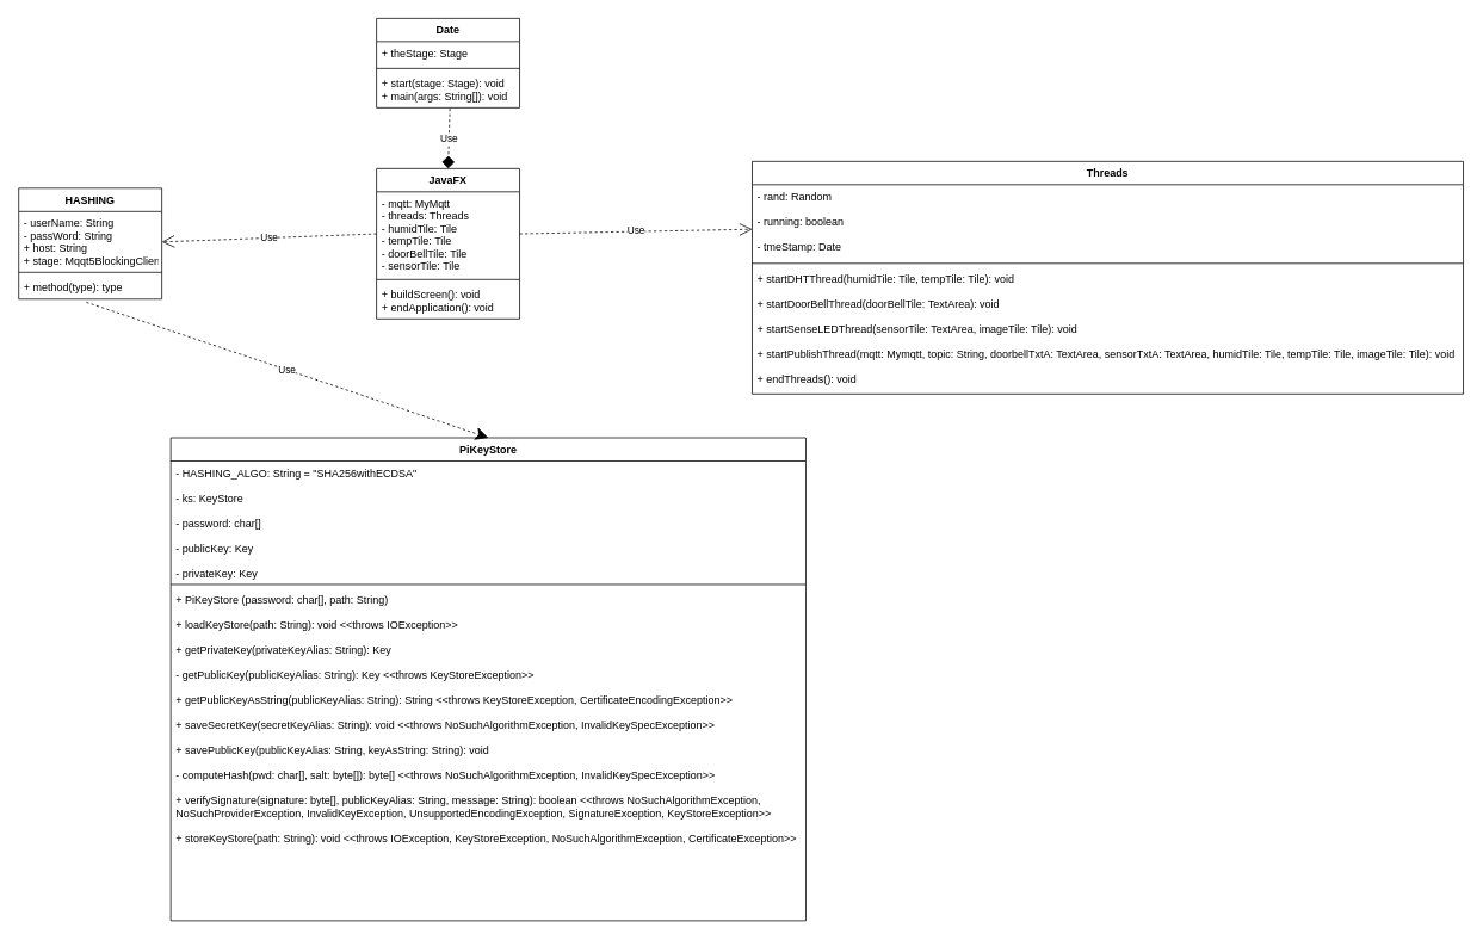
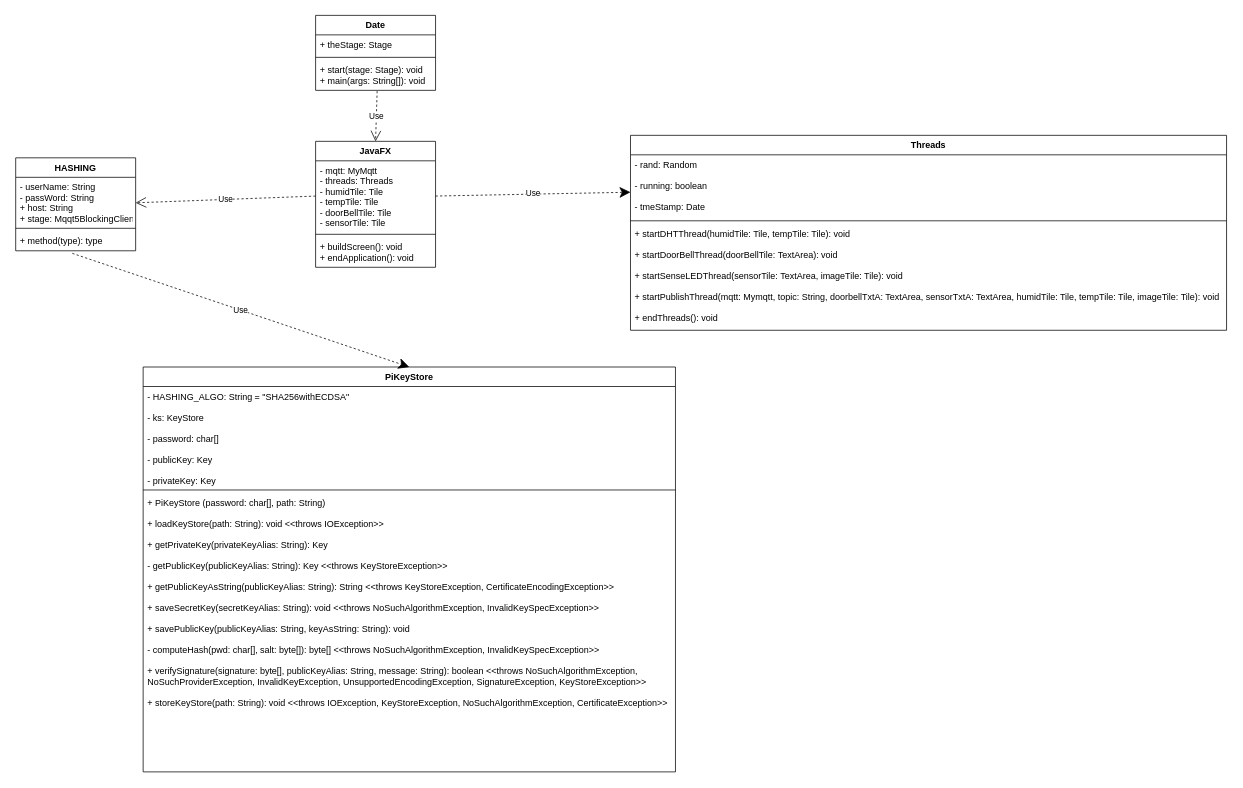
  <mxCell id="0" />
  <mxCell id="1" parent="0" />
  <mxCell id="2" value="Date" style="swimlane;fontStyle=1;align=center;verticalAlign=top;childLayout=stackLayout;horizontal=1;startSize=26;horizontalStack=0;resizeParent=1;resizeParentMax=0;resizeLast=0;collapsible=1;marginBottom=0;" parent="1" vertex="1"><mxGeometry x="420" y="20" width="160" height="100" as="geometry" /></mxCell>
  <mxCell id="3" value="+ theStage: Stage" style="text;strokeColor=none;fillColor=none;align=left;verticalAlign=top;spacingLeft=4;spacingRight=4;overflow=hidden;rotatable=0;points=[[0,0.5],[1,0.5]];portConstraint=eastwest;" parent="2" vertex="1"><mxGeometry y="26" width="160" height="26" as="geometry" /></mxCell>
  <mxCell id="4" value="" style="line;strokeWidth=1;fillColor=none;align=left;verticalAlign=middle;spacingTop=-1;spacingLeft=3;spacingRight=3;rotatable=0;labelPosition=right;points=[];portConstraint=eastwest;strokeColor=inherit;" parent="2" vertex="1"><mxGeometry y="52" width="160" height="8" as="geometry" /></mxCell>
  <mxCell id="5" value="+ start(stage: Stage): void&#10;+ main(args: String[]): void" style="text;strokeColor=none;fillColor=none;align=left;verticalAlign=top;spacingLeft=4;spacingRight=4;overflow=hidden;rotatable=0;points=[[0,0.5],[1,0.5]];portConstraint=eastwest;fontStyle=0" parent="2" vertex="1"><mxGeometry y="60" width="160" height="40" as="geometry" /></mxCell>
  <mxCell id="6" value="JavaFX" style="swimlane;fontStyle=1;align=center;verticalAlign=top;childLayout=stackLayout;horizontal=1;startSize=26;horizontalStack=0;resizeParent=1;resizeParentMax=0;resizeLast=0;collapsible=1;marginBottom=0;" parent="1" vertex="1"><mxGeometry x="420" y="188" width="160" height="168" as="geometry" /></mxCell>
  <mxCell id="7" value="- mqtt: MyMqtt&#10;- threads: Threads&#10;- humidTile: Tile&#10;- tempTile: Tile&#10;- doorBellTile: Tile&#10;- sensorTile: Tile" style="text;strokeColor=none;fillColor=none;align=left;verticalAlign=top;spacingLeft=4;spacingRight=4;overflow=hidden;rotatable=0;points=[[0,0.5],[1,0.5]];portConstraint=eastwest;" parent="6" vertex="1"><mxGeometry y="26" width="160" height="94" as="geometry" /></mxCell>
  <mxCell id="8" value="" style="line;strokeWidth=1;fillColor=none;align=left;verticalAlign=middle;spacingTop=-1;spacingLeft=3;spacingRight=3;rotatable=0;labelPosition=right;points=[];portConstraint=eastwest;strokeColor=inherit;" parent="6" vertex="1"><mxGeometry y="120" width="160" height="8" as="geometry" /></mxCell>
  <mxCell id="9" value="+ buildScreen(): void&#10;+ endApplication(): void" style="text;strokeColor=none;fillColor=none;align=left;verticalAlign=top;spacingLeft=4;spacingRight=4;overflow=hidden;rotatable=0;points=[[0,0.5],[1,0.5]];portConstraint=eastwest;fontStyle=0" parent="6" vertex="1"><mxGeometry y="128" width="160" height="40" as="geometry" /></mxCell>
  <mxCell id="10" value="HASHING" style="swimlane;fontStyle=1;align=center;verticalAlign=top;childLayout=stackLayout;horizontal=1;startSize=26;horizontalStack=0;resizeParent=1;resizeParentMax=0;resizeLast=0;collapsible=1;marginBottom=0;" parent="1" vertex="1"><mxGeometry x="20" y="210" width="160" height="124" as="geometry"><mxRectangle x="200" y="210" width="70" height="30" as="alternateBounds" /></mxGeometry></mxCell>
  <mxCell id="11" value="- userName: String&#10;- passWord: String&#10;+ host: String&#10;+ stage: Mqqt5BlockingClient" style="text;strokeColor=none;fillColor=none;align=left;verticalAlign=top;spacingLeft=4;spacingRight=4;overflow=hidden;rotatable=0;points=[[0,0.5],[1,0.5]];portConstraint=eastwest;" parent="10" vertex="1"><mxGeometry y="26" width="160" height="64" as="geometry" /></mxCell>
  <mxCell id="12" value="" style="line;strokeWidth=1;fillColor=none;align=left;verticalAlign=middle;spacingTop=-1;spacingLeft=3;spacingRight=3;rotatable=0;labelPosition=right;points=[];portConstraint=eastwest;strokeColor=inherit;" parent="10" vertex="1"><mxGeometry y="90" width="160" height="8" as="geometry" /></mxCell>
  <mxCell id="13" value="+ method(type): type" style="text;strokeColor=none;fillColor=none;align=left;verticalAlign=top;spacingLeft=4;spacingRight=4;overflow=hidden;rotatable=0;points=[[0,0.5],[1,0.5]];portConstraint=eastwest;" parent="10" vertex="1"><mxGeometry y="98" width="160" height="26" as="geometry" /></mxCell>
  <mxCell id="14" value="PiKeyStore" style="swimlane;fontStyle=1;align=center;verticalAlign=top;childLayout=stackLayout;horizontal=1;startSize=26;horizontalStack=0;resizeParent=1;resizeParentMax=0;resizeLast=0;collapsible=1;marginBottom=0;" parent="1" vertex="1"><mxGeometry x="190" y="489" width="710" height="540" as="geometry" /></mxCell>
  <mxCell id="15" value="- HASHING_ALGO: String = &quot;SHA256withECDSA&quot;&#10;&#10;- ks: KeyStore&#10;&#10;- password: char[]&#10;&#10;- publicKey: Key&#10;&#10;- privateKey: Key&#10;" style="text;strokeColor=none;fillColor=none;align=left;verticalAlign=top;spacingLeft=4;spacingRight=4;overflow=hidden;rotatable=0;points=[[0,0.5],[1,0.5]];portConstraint=eastwest;" parent="14" vertex="1"><mxGeometry y="26" width="710" height="134" as="geometry" /></mxCell>
  <mxCell id="16" value="" style="line;strokeWidth=1;fillColor=none;align=left;verticalAlign=middle;spacingTop=-1;spacingLeft=3;spacingRight=3;rotatable=0;labelPosition=right;points=[];portConstraint=eastwest;strokeColor=inherit;" parent="14" vertex="1"><mxGeometry y="160" width="710" height="8" as="geometry" /></mxCell>
  <mxCell id="17" value="+ PiKeyStore (password: char[], path: String)&#10;&#10;+ loadKeyStore(path: String): void &lt;&lt;throws IOException&gt;&gt;&#10;&#10;+ getPrivateKey(privateKeyAlias: String): Key&#10;&#10;- getPublicKey(publicKeyAlias: String): Key &lt;&lt;throws KeyStoreException&gt;&gt;&#10;&#10;+ getPublicKeyAsString(publicKeyAlias: String): String &lt;&lt;throws KeyStoreException, CertificateEncodingException&gt;&gt;&#10;&#10;+ saveSecretKey(secretKeyAlias: String): void &lt;&lt;throws NoSuchAlgorithmException, InvalidKeySpecException&gt;&gt;&#10;&#10;+ savePublicKey(publicKeyAlias: String, keyAsString: String): void&#10;&#10;- computeHash(pwd: char[], salt: byte[]): byte[] &lt;&lt;throws NoSuchAlgorithmException, InvalidKeySpecException&gt;&gt;&#10;&#10;+ verifySignature(signature: byte[], publicKeyAlias: String, message: String): boolean &lt;&lt;throws NoSuchAlgorithmException,&#10;NoSuchProviderException, InvalidKeyException, UnsupportedEncodingException, SignatureException, KeyStoreException&gt;&gt;&#10;&#10;+ storeKeyStore(path: String): void &lt;&lt;throws IOException, KeyStoreException, NoSuchAlgorithmException, CertificateException&gt;&gt;" style="text;strokeColor=none;fillColor=none;align=left;verticalAlign=top;spacingLeft=4;spacingRight=4;overflow=hidden;rotatable=0;points=[[0,0.5],[1,0.5]];portConstraint=eastwest;" parent="14" vertex="1"><mxGeometry y="168" width="710" height="372" as="geometry" /></mxCell>
  <mxCell id="18" value="Threads" style="swimlane;fontStyle=1;align=center;verticalAlign=top;childLayout=stackLayout;horizontal=1;startSize=26;horizontalStack=0;resizeParent=1;resizeParentMax=0;resizeLast=0;collapsible=1;marginBottom=0;" parent="1" vertex="1"><mxGeometry x="840" y="180" width="795" height="260" as="geometry"><mxRectangle x="480" y="210" width="90" height="30" as="alternateBounds" /></mxGeometry></mxCell>
  <mxCell id="19" value="- rand: Random&#10;&#10;- running: boolean&#10;&#10;- tmeStamp: Date" style="text;strokeColor=none;fillColor=none;align=left;verticalAlign=top;spacingLeft=4;spacingRight=4;overflow=hidden;rotatable=0;points=[[0,0.5],[1,0.5]];portConstraint=eastwest;" parent="18" vertex="1"><mxGeometry y="26" width="795" height="84" as="geometry" /></mxCell>
  <mxCell id="20" value="" style="line;strokeWidth=1;fillColor=none;align=left;verticalAlign=middle;spacingTop=-1;spacingLeft=3;spacingRight=3;rotatable=0;labelPosition=right;points=[];portConstraint=eastwest;strokeColor=inherit;" parent="18" vertex="1"><mxGeometry y="110" width="795" height="8" as="geometry" /></mxCell>
  <mxCell id="21" value="+ startDHTThread(humidTile: Tile, tempTile: Tile): void&#10;&#10;+ startDoorBellThread(doorBellTile: TextArea): void&#10;&#10;+ startSenseLEDThread(sensorTile: TextArea, imageTile: Tile): void&#10;&#10;+ startPublishThread(mqtt: Mymqtt, topic: String, doorbellTxtA: TextArea, sensorTxtA: TextArea, humidTile: Tile, tempTile: Tile, imageTile: Tile): void&#10;&#10;+ endThreads(): void" style="text;strokeColor=none;fillColor=none;align=left;verticalAlign=top;spacingLeft=4;spacingRight=4;overflow=hidden;rotatable=0;points=[[0,0.5],[1,0.5]];portConstraint=eastwest;" parent="18" vertex="1"><mxGeometry y="118" width="795" height="142" as="geometry" /></mxCell>
  <mxCell id="22" value="Use" style="endArrow=open;endSize=12;dashed=1;html=1;rounded=0;exitX=0;exitY=0.5;exitDx=0;exitDy=0;" parent="1" source="7" edge="1"><mxGeometry width="160" relative="1" as="geometry"><mxPoint x="240" y="149" as="sourcePoint" /><mxPoint x="180" y="270" as="targetPoint" /></mxGeometry></mxCell>
  <mxCell id="23" value="Use" style="endArrow=classic;endSize=12;dashed=1;html=1;rounded=0;exitX=0.472;exitY=1.131;exitDx=0;exitDy=0;entryX=0.5;entryY=0;entryDx=0;entryDy=0;exitPerimeter=0;" parent="1" source="13" target="14" edge="1"><mxGeometry width="160" relative="1" as="geometry"><mxPoint x="250" y="169" as="sourcePoint" /><mxPoint x="310" y="169" as="targetPoint" /></mxGeometry></mxCell>
- <mxCell id="24" value="Use" style="endArrow=diamond;endSize=12;dashed=1;html=1;rounded=0;exitX=0.513;exitY=1.025;exitDx=0;exitDy=0;entryX=0.5;entryY=0;entryDx=0;entryDy=0;exitPerimeter=0;" edge="1" parent="1" source="5" target="6"><mxGeometry width="160" relative="1" as="geometry"><mxPoint x="410" y="140" as="sourcePoint" /><mxPoint x="313.88" y="174.2" as="targetPoint" /></mxGeometry></mxCell>
- <mxCell id="25" value="Use" style="endArrow=open;endSize=12;dashed=1;html=1;rounded=0;exitX=1;exitY=0.5;exitDx=0;exitDy=0;" edge="1" parent="1" source="7" target="19"><mxGeometry width="160" relative="1" as="geometry"><mxPoint x="540" y="300" as="sourcePoint" /><mxPoint x="542.92" y="359" as="targetPoint" /></mxGeometry></mxCell>
+ <mxCell id="24" value="Use" style="endArrow=open;endSize=12;dashed=1;html=1;rounded=0;exitX=0.513;exitY=1.025;exitDx=0;exitDy=0;entryX=0.5;entryY=0;entryDx=0;entryDy=0;exitPerimeter=0;" edge="1" parent="1" source="5" target="6"><mxGeometry width="160" relative="1" as="geometry"><mxPoint x="410" y="140" as="sourcePoint" /><mxPoint x="313.88" y="174.2" as="targetPoint" /></mxGeometry></mxCell>
+ <mxCell id="25" value="Use" style="endArrow=classic;endSize=12;dashed=1;html=1;rounded=0;exitX=1;exitY=0.5;exitDx=0;exitDy=0;" edge="1" parent="1" source="7" target="19"><mxGeometry width="160" relative="1" as="geometry"><mxPoint x="540" y="300" as="sourcePoint" /><mxPoint x="542.92" y="359" as="targetPoint" /></mxGeometry></mxCell>
